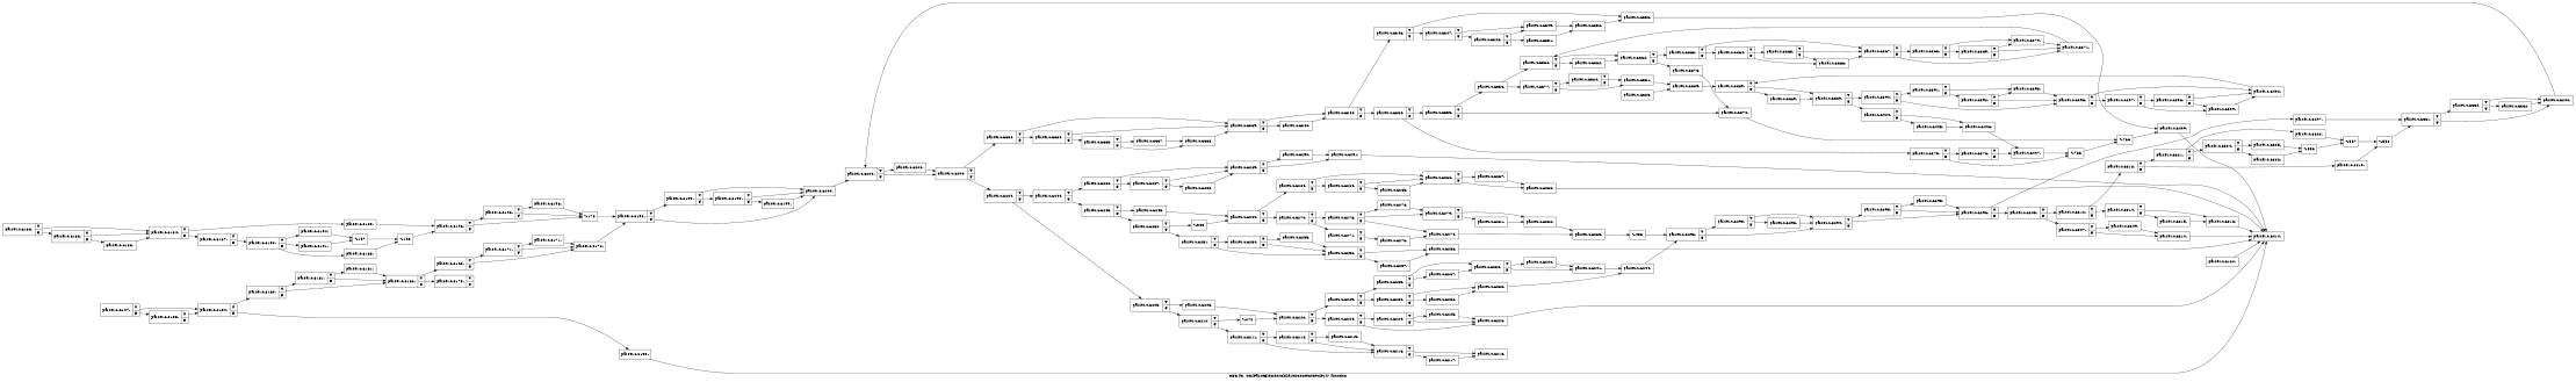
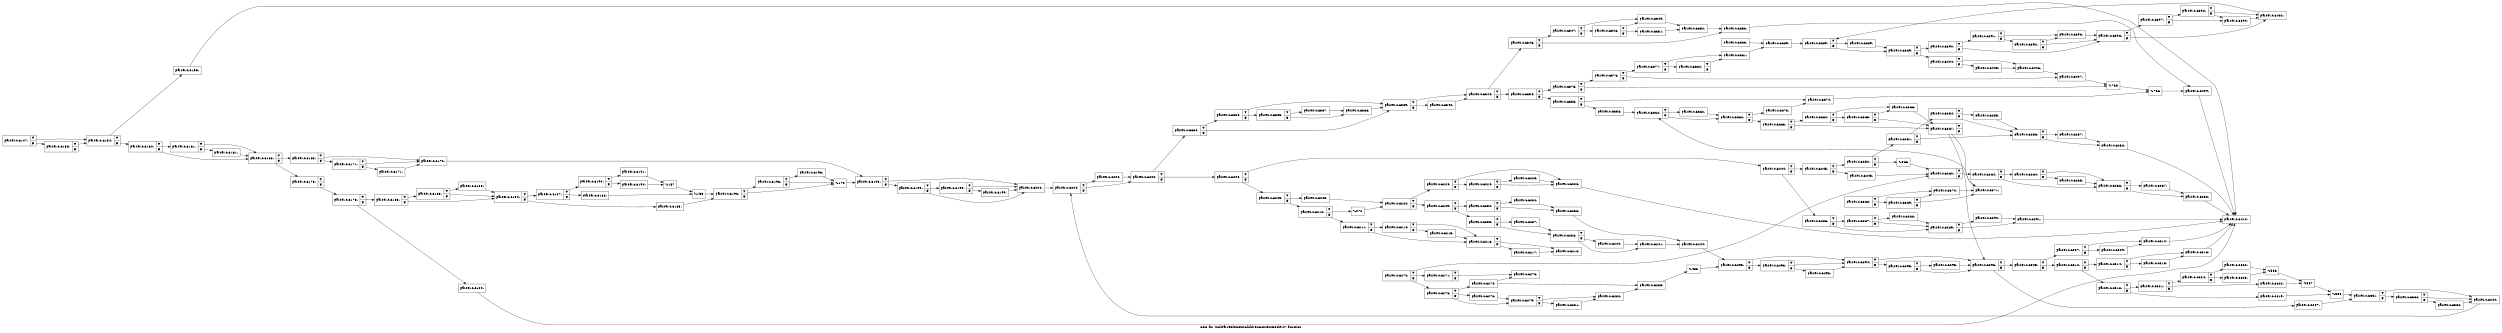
  digraph {
    fontname="DejaVu Serif"
    label="CFG for 'xmlParseElementChildrenContentDeclPriv' function"
    rankdir=LR
    node [fontname="DejaVu Serif" shape=record]
    edge [fontname="DejaVu Serif"]
    n1 [label="{parser.c:6147:|{<s0>T|<s1>F}}"]
    n2 [label="{parser.c:6153:|{<s0>T|<s1>F}}"]
    n3 [label="{parser.c:6154:|{<s0>T|<s1>F}}"]
    n4 [label="{parser.c:6155:}"]
    n5 [label="{parser.c:6160:|{<s0>T|<s1>F}}"]
    n6 [label="{parser.c:6410:}"]
    n7 [label="{parser.c:6161:|{<s0>T|<s1>F}}"]
    n8 [label="{parser.c:6162:|{<s0>T|<s1>F}}"]
    n9 [label="{parser.c:6161:}"]
    n10 [label="{parser.c:6163:|{<s0>T|<s1>F}}"]
    n11 [label="{parser.c:6173:|{<s0>T|<s1>F}}"]
    n12 [label="{parser.c:6171:|{<s0>T|<s1>F}}"]
    n13 [label="{parser.c:6172:}"]
+   n14 [label="{parser.c:6178:|{<s0>T|<s1>F}}"]
    n15 [label="{parser.c:6171:}"]
    n16 [label="{parser.c:6198:|{<s0>T|<s1>F}}"]
    n17 [label="{parser.c:6180:}"]
    n18 [label="{parser.c:6183:|{<s0>T|<s1>F}}"]
    n19 [label="{parser.c:6199:|{<s0>T|<s1>F}}"]
    n20 [label="{parser.c:6200:}"]
    n21 [label="{parser.c:6199:|{<s0>T|<s1>F}}"]
    n22 [label="{parser.c:6200:|{<s0>T|<s1>F}}"]
    n23 [label="{parser.c:6183:|{<s0>T|<s1>F}}"]
    n24 [label="{parser.c:6184:|{<s0>T|<s1>F}}"]
    n25 [label="{parser.c:6183:}"]
    n26 [label="{parser.c:6185:}"]
    n27 [label="{parser.c:6187:|{<s0>T|<s1>F}}"]
    n28 [label="{parser.c:6196:|{<s0>T|<s1>F}}"]
    n29 [label="{parser.c:6188:}"]
    n30 [label="{parser.c:6190:|{<s0>T|<s1>F}}"]
    n31 [label="{parser.c:6196:|{<s0>T|<s1>F}}"]
    n32 [label="{%178}"]
    n33 [label="{%158}"]
    n34 [label="{parser.c:6191:}"]
    n35 [label="{parser.c:6194:}"]
    n36 [label="{parser.c:6196:}"]
    n37 [label="{%157}"]
    n38 [label="{parser.c:6199:}"]
    n39 [label="{parser.c:6200:}"]
    n40 [label="{parser.c:6200:|{<s0>T|<s1>F}}"]
    n41 [label="{parser.c:6204:|{<s0>T|<s1>F}}"]
    n42 [label="{parser.c:6334:|{<s0>T|<s1>F}}"]
    n43 [label="{parser.c:6205:|{<s0>T|<s1>F}}"]
    n44 [label="{parser.c:6244:|{<s0>T|<s1>F}}"]
    n45 [label="{parser.c:6334:|{<s0>T|<s1>F}}"]
    n46 [label="{parser.c:6339:|{<s0>T|<s1>F}}"]
    n47 [label="{parser.c:6205:}"]
    n48 [label="{parser.c:6210:|{<s0>T|<s1>F}}"]
    n49 [label="{parser.c:6245:|{<s0>T|<s1>F}}"]
    n50 [label="{parser.c:6286:|{<s0>T|<s1>F}}"]
    n51 [label="{parser.c:6335:|{<s0>T|<s1>F}}"]
    n52 [label="{parser.c:6340:}"]
    n53 [label="{parser.c:6344:|{<s0>T|<s1>F}}"]
    n54 [label="{parser.c:6220:|{<s0>T|<s1>F}}"]
    n55 [label="{parser.c:6211:|{<s0>T|<s1>F}}"]
    n56 [label="{%272}"]
    n57 [label="{parser.c:6245:}"]
    n58 [label="{parser.c:6250:|{<s0>T|<s1>F}}"]
    n59 [label="{parser.c:6287:|{<s0>T|<s1>F}}"]
    n60 [label="{parser.c:6289:|{<s0>T|<s1>F}}"]
    n61 [label="{parser.c:6224:|{<s0>T|<s1>F}}"]
    n62 [label="{parser.c:6229:|{<s0>T|<s1>F}}"]
    n63 [label="{parser.c:6214:|{<s0>T|<s1>F}}"]
    n64 [label="{parser.c:6216:|{<s0>T|<s1>F}}"]
    n65 [label="{parser.c:6224:|{<s0>T|<s1>F}}"]
    n66 [label="{parser.c:6226:}"]
    n67 [label="{parser.c:6230:|{<s0>T|<s1>F}}"]
    n68 [label="{parser.c:6235:|{<s0>T|<s1>F}}"]
    n69 [label="{parser.c:6215:}"]
    n70 [label="{parser.c:6217:}"]
    n71 [label="{parser.c:6218:}"]
    n72 [label="{parser.c:6225:}"]
    n73 [label="{parser.c:6232:}"]
    n74 [label="{parser.c:6233:}"]
    n75 [label="{parser.c:6237:}"]
    n76 [label="{parser.c:6238:|{<s0>T|<s1>F}}"]
    n77 [label="{parser.c:6244:}"]
    n78 [label="{parser.c:6240:}"]
    n79 [label="{parser.c:6241:}"]
    n80 [label="{parser.c:6293:|{<s0>T|<s1>F}}"]
    n81 [label="{parser.c:6293:|{<s0>T|<s1>F}}"]
    n82 [label="{parser.c:6294:|{<s0>T|<s1>F}}"]
    n83 [label="{parser.c:6293:}"]
    n84 [label="{parser.c:6295:|{<s0>T|<s1>F}}"]
    n85 [label="{parser.c:6296:|{<s0>T|<s1>F}}"]
    n86 [label="{parser.c:6260:|{<s0>T|<s1>F}}"]
    n87 [label="{parser.c:6251:|{<s0>T|<s1>F}}"]
    n88 [label="{%366}"]
    n89 [label="{parser.c:6288:}"]
    n90 [label="{parser.c:6290:}"]
    n91 [label="{parser.c:6291:}"]
    n92 [label="{parser.c:6264:|{<s0>T|<s1>F}}"]
    n93 [label="{parser.c:6270:|{<s0>T|<s1>F}}"]
    n94 [label="{parser.c:6254:|{<s0>T|<s1>F}}"]
    n95 [label="{parser.c:6256:|{<s0>T|<s1>F}}"]
    n96 [label="{parser.c:6264:|{<s0>T|<s1>F}}"]
    n97 [label="{parser.c:6266:|{<s0>T|<s1>F}}"]
    n98 [label="{parser.c:6271:|{<s0>T|<s1>F}}"]
    n99 [label="{parser.c:6276:|{<s0>T|<s1>F}}"]
    n100 [label="{parser.c:6255:}"]
    n101 [label="{parser.c:6257:}"]
    n102 [label="{parser.c:6258:}"]
    n103 [label="{parser.c:6265:}"]
    n104 [label="{parser.c:6267:}"]
    n105 [label="{parser.c:6268:}"]
    n106 [label="{parser.c:6273:}"]
    n107 [label="{parser.c:6274:}"]
    n108 [label="{parser.c:6278:}"]
    n109 [label="{parser.c:6279:|{<s0>T|<s1>F}}"]
    n110 [label="{parser.c:6285:}"]
    n111 [label="{parser.c:6281:}"]
    n112 [label="{parser.c:6282:}"]
    n113 [label="{%433}"]
    n114 [label="{parser.c:6295:}"]
    n115 [label="{parser.c:6297:}"]
    n116 [label="{parser.c:6305:|{<s0>T|<s1>F}}"]
    n117 [label="{parser.c:6331:|{<s0>T|<s1>F}}"]
    n118 [label="{parser.c:6307:|{<s0>T|<s1>F}}"]
    n119 [label="{parser.c:6312:|{<s0>T|<s1>F}}"]
    n120 [label="{parser.c:6332:|{<s0>T|<s1>F}}"]
    n121 [label="{parser.c:6200:}"]
    n122 [label="{parser.c:6309:}"]
    n123 [label="{parser.c:6310:}"]
    n124 [label="{parser.c:6314:|{<s0>T|<s1>F}}"]
    n125 [label="{parser.c:6318:|{<s0>T|<s1>F}}"]
    n126 [label="{parser.c:6332:}"]
    n127 [label="{parser.c:6315:}"]
    n128 [label="{parser.c:6316:}"]
    n129 [label="{parser.c:6319:}"]
    n130 [label="{parser.c:6321:|{<s0>T|<s1>F}}"]
    n131 [label="{%558}"]
    n132 [label="{parser.c:6322:}"]
    n133 [label="{parser.c:6324:|{<s0>T|<s1>F}}"]
    n134 [label="{%557}"]
    n135 [label="{parser.c:6325:}"]
    n136 [label="{parser.c:6328:}"]
    n137 [label="{%556}"]
    n138 [label="{parser.c:6337:}"]
    n139 [label="{parser.c:6338:}"]
    n140 [label="{parser.c:6346:|{<s0>T|<s1>F}}"]
    n141 [label="{parser.c:6354:|{<s0>T|<s1>F}}"]
    n142 [label="{parser.c:6347:|{<s0>T|<s1>F}}"]
    n143 [label="{parser.c:6353:}"]
    n144 [label="{parser.c:6355:|{<s0>T|<s1>F}}"]
    n145 [label="{parser.c:6375:|{<s0>T|<s1>F}}"]
    n146 [label="{parser.c:6349:}"]
    n147 [label="{parser.c:6348:|{<s0>T|<s1>F}}"]
    n148 [label="{parser.c:6409:}"]
    n149 [label="{parser.c:6356:}"]
    n150 [label="{parser.c:6374:}"]
    n151 [label="{parser.c:6376:|{<s0>T|<s1>F}}"]
    n152 [label="{%765}"]
    n153 [label="{parser.c:6352:}"]
    n154 [label="{parser.c:6351:}"]
    n155 [label="{parser.c:6362:|{<s0>T|<s1>F}}"]
    n156 [label="{%766}"]
    n157 [label="{parser.c:6377:|{<s0>T|<s1>F}}"]
    n158 [label="{parser.c:6407:}"]
    n159 [label="{parser.c:6362:}"]
    n160 [label="{parser.c:6362:|{<s0>T|<s1>F}}"]
    n161 [label="{parser.c:6363:|{<s0>T|<s1>F}}"]
    n162 [label="{parser.c:6373:}"]
    n163 [label="{parser.c:6364:|{<s0>T|<s1>F}}"]
    n164 [label="{parser.c:6367:|{<s0>T|<s1>F}}"]
    n165 [label="{parser.c:6366:}"]
    n166 [label="{parser.c:6365:|{<s0>T|<s1>F}}"]
    n167 [label="{parser.c:6368:|{<s0>T|<s1>F}}"]
    n168 [label="{parser.c:6371:}"]
    n169 [label="{parser.c:6370:}"]
    n170 [label="{parser.c:6369:|{<s0>T|<s1>F}}"]
    n171 [label="{parser.c:6381:}"]
    n172 [label="{parser.c:6380:|{<s0>T|<s1>F}}"]
    n173 [label="{parser.c:6389:}"]
    n174 [label="{parser.c:6389:|{<s0>T|<s1>F}}"]
    n175 [label="{parser.c:6383:}"]
    n176 [label="{parser.c:6389:}"]
    n177 [label="{parser.c:6389:|{<s0>T|<s1>F}}"]
    n178 [label="{parser.c:6390:|{<s0>T|<s1>F}}"]
    n179 [label="{parser.c:6404:|{<s0>T|<s1>F}}"]
    n180 [label="{parser.c:6391:|{<s0>T|<s1>F}}"]
    n181 [label="{parser.c:6396:|{<s0>T|<s1>F}}"]
    n182 [label="{parser.c:6405:}"]
    n183 [label="{parser.c:6406:}"]
    n184 [label="{parser.c:6393:}"]
    n185 [label="{parser.c:6392:|{<s0>T|<s1>F}}"]
    n186 [label="{parser.c:6397:|{<s0>T|<s1>F}}"]
    n187 [label="{parser.c:6402:}"]
    n188 [label="{parser.c:6399:}"]
    n189 [label="{parser.c:6398:|{<s0>T|<s1>F}}"]
    n1 -> n2
    n1 -> n3
    n2 -> n3
    n3 -> n4
    n3 -> n5
    n4 -> n6
    n5 -> n7
    n5 -> n8
    n7 -> n8
    n7 -> n9
    n8 -> n10
    n8 -> n11
    n9 -> n8
    n10 -> n12
    n10 -> n13
+   n11 -> n14
    n12 -> n13
    n12 -> n15
    n13 -> n16
+   n14 -> n17
+   n14 -> n18
    n15 -> n13
    n16 -> n19
    n16 -> n20
    n17 -> n6
    n18 -> n23
    n18 -> n24
    n19 -> n20
    n19 -> n21
    n20 -> n22
    n21 -> n20
    n21 -> n38
    n22 -> n39
    n22 -> n40
    n23 -> n24
    n23 -> n25
    n24 -> n26
    n24 -> n27
    n25 -> n24
    n26 -> n28
-   n30 -> n29
+   n27 -> n29
    n27 -> n30
    n28 -> n31
    n28 -> n32
    n29 -> n33
    n30 -> n34
    n30 -> n35
    n31 -> n32
    n31 -> n36
    n32 -> n16
    n33 -> n28
    n34 -> n37
    n35 -> n37
    n36 -> n32
    n37 -> n33
    n38 -> n20
    n39 -> n40
    n40 -> n41
    n40 -> n42
    n41 -> n43
    n41 -> n44
    n42 -> n45
    n42 -> n46
    n43 -> n47
    n43 -> n48
    n44 -> n49
    n44 -> n50
    n45 -> n46
    n45 -> n51
    n46 -> n52
    n46 -> n53
    n47 -> n54
    n48 -> n55
    n48 -> n56
    n49 -> n57
    n49 -> n58
    n50 -> n59
    n50 -> n60
    n51 -> n138
    n51 -> n139
    n52 -> n53
    n53 -> n140
    n53 -> n141
    n54 -> n61
    n54 -> n62
    n55 -> n63
    n55 -> n64
    n56 -> n54
    n57 -> n86
    n58 -> n87
    n58 -> n88
    n59 -> n60
    n59 -> n89
    n60 -> n90
    n60 -> n91
    n61 -> n65
    n61 -> n66
    n62 -> n67
    n62 -> n68
    n63 -> n64
    n63 -> n69
    n64 -> n70
    n64 -> n71
    n65 -> n66
    n65 -> n72
    n66 -> n6
    n67 -> n73
    n67 -> n74
    n68 -> n75
    n68 -> n76
    n69 -> n64
    n70 -> n71
    n72 -> n66
    n73 -> n74
    n74 -> n77
    n75 -> n76
    n76 -> n78
    n76 -> n79
    n77 -> n80
    n78 -> n79
    n79 -> n77
    n80 -> n81
    n80 -> n82
    n81 -> n82
    n81 -> n83
    n82 -> n84
    n82 -> n85
    n83 -> n82
    n84 -> n85
    n84 -> n114
    n85 -> n115
    n85 -> n116
    n86 -> n92
-   n86 -> n93
+   n93 -> n86
    n87 -> n94
    n87 -> n95
    n88 -> n86
    n89 -> n60
    n90 -> n91
    n91 -> n6
    n92 -> n96
    n92 -> n97
    n93 -> n98
    n93 -> n99
    n94 -> n95
    n94 -> n100
    n95 -> n101
    n95 -> n102
    n96 -> n97
    n96 -> n103
    n97 -> n104
    n97 -> n105
    n98 -> n106
    n99 -> n107
    n99 -> n108
    n99 -> n109
    n100 -> n95
    n101 -> n102
    n102 -> n6
    n103 -> n97
    n104 -> n105
    n105 -> n6
-   n106 -> n107
+   n107 -> n106
    n107 -> n110
    n108 -> n109
    n109 -> n111
    n109 -> n112
    n110 -> n113
    n111 -> n112
    n112 -> n110
    n113 -> n80
    n114 -> n85
    n115 -> n117
    n116 -> n118
    n116 -> n119
    n117 -> n120
    n117 -> n121
    n118 -> n122
    n118 -> n123
    n119 -> n124
    n119 -> n125
    n120 -> n121
    n120 -> n126
    n121 -> n22
    n122 -> n123
    n123 -> n6
    n124 -> n127
    n124 -> n128
    n125 -> n129
    n125 -> n130
    n126 -> n121
    n127 -> n128
    n128 -> n6
    n129 -> n131
    n130 -> n132
    n130 -> n133
    n131 -> n117
    n132 -> n134
    n133 -> n135
    n133 -> n136
    n134 -> n131
    n135 -> n137
    n136 -> n137
    n137 -> n134
    n138 -> n139
    n139 -> n46
    n140 -> n142
    n140 -> n143
    n141 -> n144
    n141 -> n145
    n142 -> n146
    n142 -> n147
    n143 -> n148
    n144 -> n149
    n144 -> n150
    n145 -> n151
    n145 -> n152
    n146 -> n153
    n147 -> n146
    n147 -> n154
    n148 -> n6
    n149 -> n155
    n150 -> n156
-   n149 -> n157
+   n151 -> n157
    n151 -> n158
    n152 -> n156
    n153 -> n143
    n154 -> n153
    n155 -> n159
    n155 -> n160
    n156 -> n148
    n157 -> n171
    n157 -> n172
    n158 -> n152
    n159 -> n160
    n160 -> n161
    n160 -> n162
    n161 -> n163
    n161 -> n164
    n162 -> n150
    n163 -> n165
    n163 -> n166
-   n164 -> n167
+   n164 -> n85
    n164 -> n168
    n165 -> n164
    n166 -> n164
    n166 -> n165
    n167 -> n169
    n167 -> n170
    n168 -> n155
    n169 -> n168
    n170 -> n168
    n170 -> n169
    n171 -> n173
    n172 -> n171
    n173 -> n174
    n174 -> n176
    n174 -> n177
    n175 -> n173
    n176 -> n177
    n177 -> n178
    n177 -> n179
    n178 -> n180
    n178 -> n181
    n179 -> n182
    n179 -> n183
    n180 -> n184
    n180 -> n185
    n181 -> n186
    n181 -> n187
    n182 -> n183
    n183 -> n158
    n184 -> n181
    n185 -> n181
    n185 -> n184
    n186 -> n188
    n186 -> n189
    n187 -> n174
    n188 -> n187
    n189 -> n187
    n189 -> n188
  }
